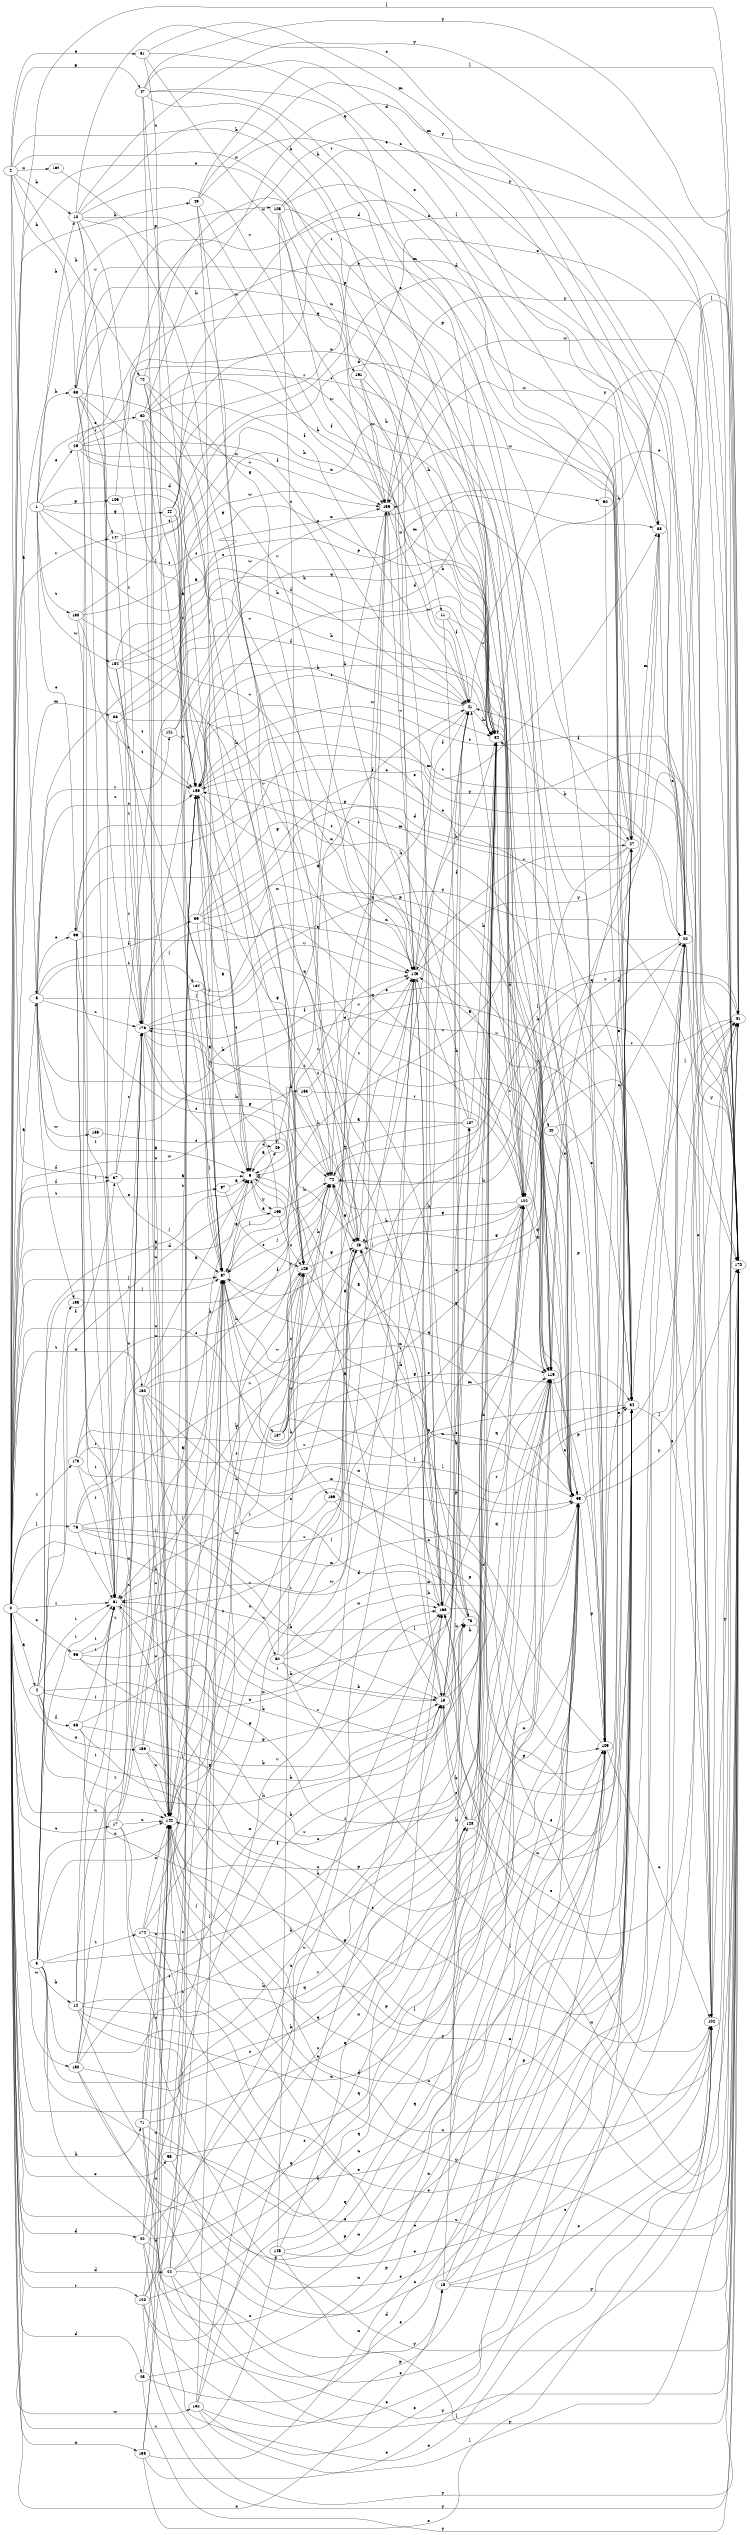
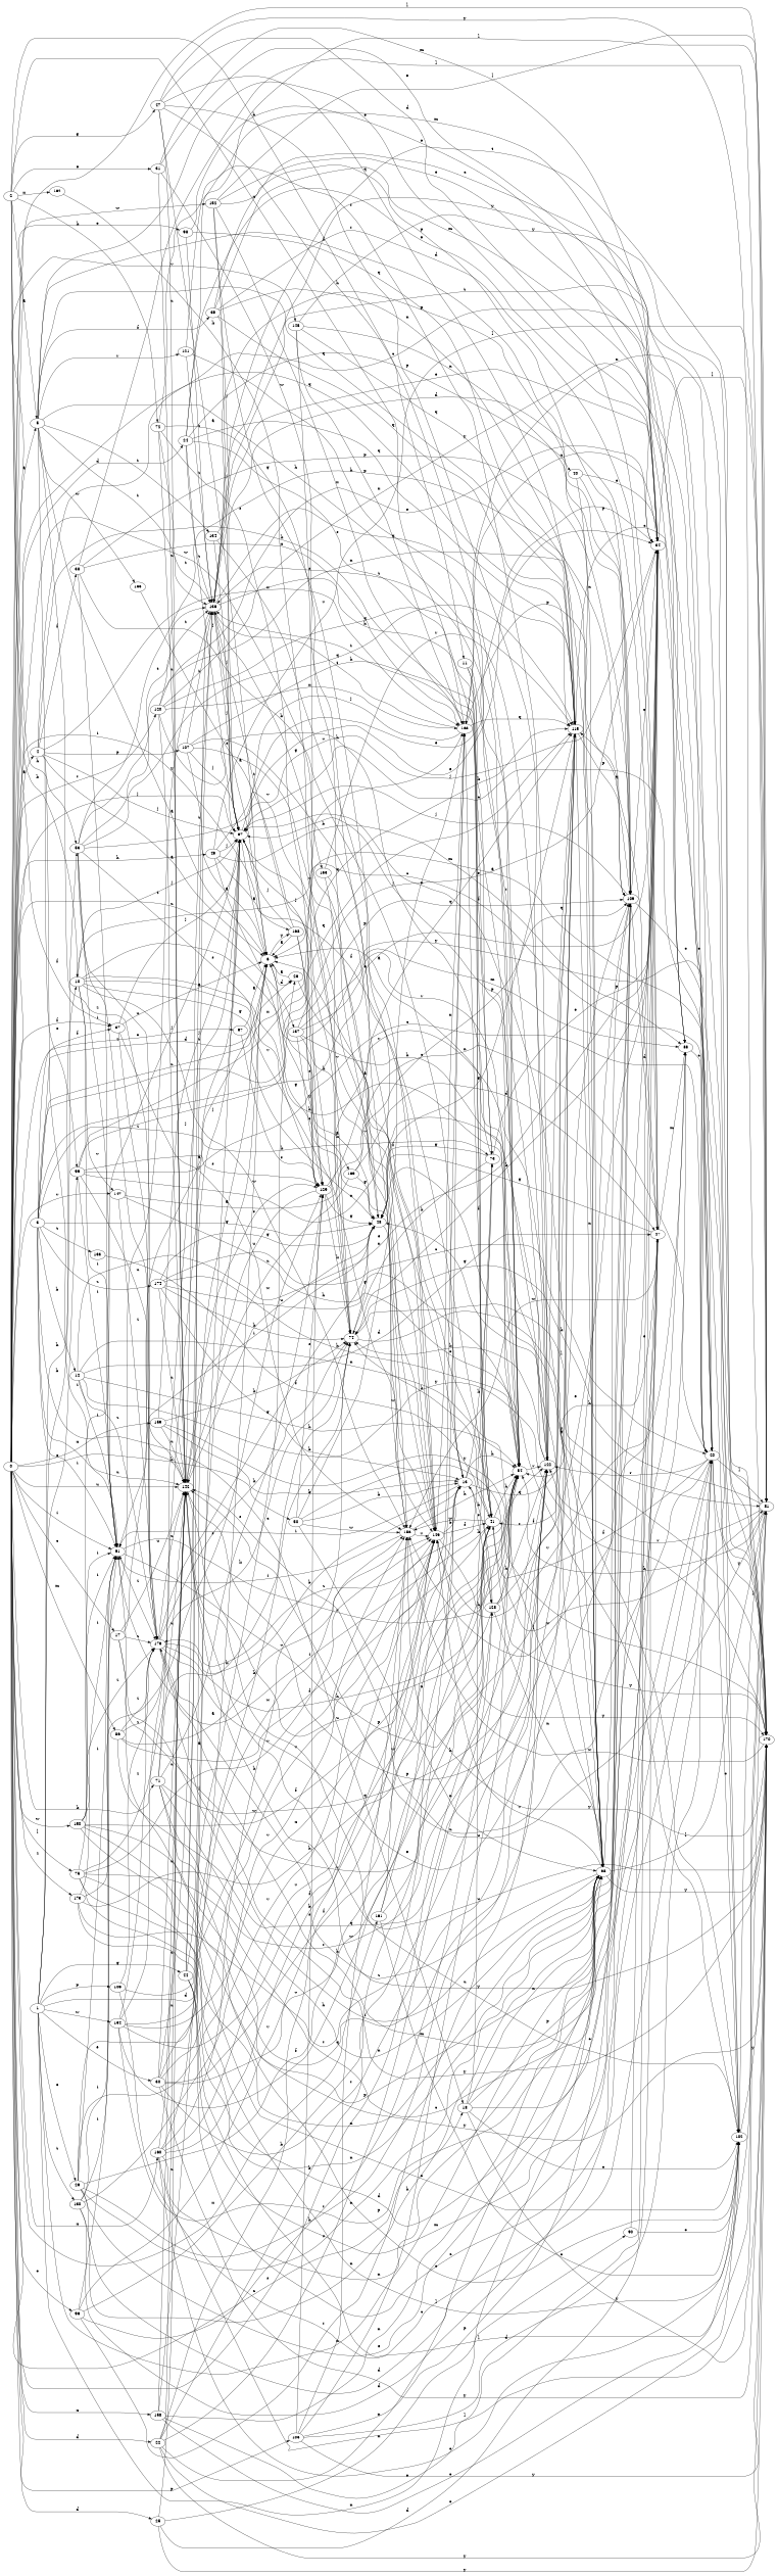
  strict digraph {
    rankdir=LR
    0
    4
    5
    17
    18
    22
    24
    25
    37
    49
    50
    61
    67
    71
    75
    81
    86
    96
    97
    98
    105
    115
    120
    128
    137
    142
    145
    147
    150
    152
    153
    158
    159
    160
    161
    168
    173
    163
    73
    6
    20
    38
    107
    99
    34
    133
    39
    40
    54
    121
    134
    136
    155
    176
    122
    102
    95
    170
    109
    149
    13
    27
    156
    48
    41
    88
    129
    74
    1
    10
    26
    29
    30
    44
    53
    90
    106
    130
    154
    2
    11
    31
    47
    72
    162
    3
    12
    174
    169
    0 -> 4 [label=a]
    0 -> 5 [label=a]
    0 -> 17 [label=c]
    0 -> 18 [label=c]
    0 -> 22 [label=d]
    0 -> 24 [label=d]
    0 -> 25 [label=d]
    0 -> 37 [label=f]
    0 -> 49 [label=h]
    0 -> 50 [label=h]
    0 -> 61 [label=i]
    0 -> 67 [label=j]
    0 -> 71 [label=k]
    0 -> 75 [label=l]
    0 -> 81 [label=l]
    0 -> 86 [label=m]
    0 -> 96 [label=o]
    0 -> 97 [label=o]
    0 -> 98 [label=o]
    0 -> 105 [label=p]
    0 -> 115 [label=q]
    0 -> 120 [label=r]
    0 -> 128 [label=s]
    0 -> 137 [label=u]
    0 -> 142 [label=u]
    0 -> 145 [label=v]
    0 -> 147 [label=v]
    0 -> 150 [label=w]
    0 -> 152 [label=w]
    0 -> 153 [label=w]
    0 -> 158 [label=x]
    0 -> 159 [label=x]
    0 -> 160 [label=x]
    0 -> 161 [label=x]
    0 -> 168 [label=y]
    0 -> 173 [label=z]
    4 -> 61 [label=i]
    4 -> 67 [label=j]
    4 -> 163 [label=x]
    4 -> 73 [label=k]
    4 -> 6 [label=a]
    4 -> 20 [label=c]
    4 -> 38 [label=f]
    4 -> 107 [label=p]
    5 -> 115 [label=q]
    5 -> 6 [label=a]
    5 -> 99 [label=o]
    5 -> 34 [label=e]
-   5 -> 133 [label=t]
    5 -> 39 [label=f]
    5 -> 40 [label=f]
    5 -> 54 [label=h]
    5 -> 121 [label=r]
    5 -> 134 [label=t]
    5 -> 136 [label=t]
    5 -> 155 [label=w]
    5 -> 176 [label=z]
    17 -> 142 [label=u]
    17 -> 6 [label=a]
    17 -> 176 [label=z]
    17 -> 122 [label=r]
    17 -> 102 [label=o]
    18 -> 73 [label=k]
    18 -> 20 [label=c]
    18 -> 102 [label=o]
    18 -> 95 [label=n]
    18 -> 170 [label=y]
    18 -> 109 [label=p]
    22 -> 128 [label=s]
    22 -> 142 [label=u]
    22 -> 102 [label=o]
    22 -> 95 [label=n]
    22 -> 170 [label=y]
    22 -> 149 [label=v]
    22 -> 13 [label=b]
    24 -> 67 [label=j]
    24 -> 81 [label=l]
    24 -> 115 [label=q]
    24 -> 128 [label=s]
    24 -> 34 [label=e]
    24 -> 136 [label=t]
    24 -> 109 [label=p]
    25 -> 142 [label=u]
    25 -> 95 [label=n]
    25 -> 170 [label=y]
    25 -> 27 [label=d]
    37 -> 67 [label=j]
    37 -> 6 [label=a]
    37 -> 176 [label=z]
    37 -> 156 [label=w]
    49 -> 67 [label=j]
    49 -> 81 [label=l]
    49 -> 34 [label=e]
    49 -> 48 [label=g]
    49 -> 41 [label=f]
    49 -> 88 [label=m]
    50 -> 81 [label=l]
    50 -> 163 [label=x]
    50 -> 95 [label=n]
    50 -> 13 [label=b]
    50 -> 156 [label=w]
    50 -> 129 [label=s]
    61 -> 176 [label=z]
    61 -> 122 [label=r]
    61 -> 109 [label=p]
    67 -> 6 [label=a]
    67 -> 20 [label=c]
    67 -> 34 [label=e]
    67 -> 95 [label=n]
    67 -> 149 [label=v]
    71 -> 67 [label=j]
    71 -> 115 [label=q]
    71 -> 142 [label=u]
    71 -> 20 [label=c]
    71 -> 95 [label=n]
    71 -> 170 [label=y]
    71 -> 129 [label=s]
    75 -> 61 [label=i]
    75 -> 81 [label=l]
    75 -> 122 [label=r]
    75 -> 95 [label=n]
    75 -> 149 [label=v]
    75 -> 27 [label=d]
    75 -> 74 [label=k]
-   73 -> 142 [label=u]
+   81 -> 142 [label=u]
    81 -> 54 [label=h]
    81 -> 122 [label=r]
    81 -> 74 [label=k]
    86 -> 115 [label=q]
    86 -> 176 [label=z]
    86 -> 149 [label=v]
    86 -> 41 [label=f]
    86 -> 74 [label=k]
    96 -> 61 [label=i]
    96 -> 54 [label=h]
    96 -> 122 [label=r]
    96 -> 149 [label=v]
    96 -> 13 [label=b]
    97 -> 6 [label=a]
    97 -> 129 [label=s]
    98 -> 115 [label=q]
    98 -> 34 [label=e]
    98 -> 136 [label=t]
    105 -> 54 [label=h]
    105 -> 170 [label=y]
    105 -> 109 [label=p]
-   105 -> 27 [label=d]
+   105 -> 20 [label=d]
    105 -> 156 [label=w]
    105 -> 129 [label=s]
    115 -> 20 [label=c]
    115 -> 95 [label=n]
    115 -> 109 [label=p]
    115 -> 48 [label=g]
    115 -> 41 [label=f]
    120 -> 115 [label=q]
    120 -> 142 [label=u]
    120 -> 163 [label=x]
    120 -> 34 [label=e]
    120 -> 54 [label=h]
    120 -> 136 [label=t]
    120 -> 170 [label=y]
    128 -> 142 [label=u]
    128 -> 34 [label=e]
    128 -> 54 [label=h]
    128 -> 122 [label=r]
    128 -> 95 [label=n]
    128 -> 13 [label=b]
    137 -> 34 [label=e]
    137 -> 54 [label=h]
    137 -> 122 [label=r]
    137 -> 149 [label=v]
    137 -> 88 [label=m]
    137 -> 129 [label=s]
    142 -> 136 [label=t]
    142 -> 170 [label=y]
    142 -> 109 [label=p]
    142 -> 129 [label=s]
    145 -> 115 [label=q]
    145 -> 163 [label=x]
    145 -> 95 [label=n]
    145 -> 170 [label=y]
    145 -> 129 [label=s]
    147 -> 20 [label=c]
    147 -> 54 [label=h]
    147 -> 176 [label=z]
    150 -> 61 [label=i]
    150 -> 67 [label=j]
    150 -> 115 [label=q]
    150 -> 176 [label=z]
    150 -> 102 [label=o]
    150 -> 109 [label=p]
    150 -> 41 [label=f]
    152 -> 67 [label=j]
    152 -> 81 [label=l]
    152 -> 163 [label=x]
    152 -> 34 [label=e]
    152 -> 109 [label=p]
    152 -> 149 [label=v]
    153 -> 122 [label=r]
    153 -> 149 [label=v]
    153 -> 74 [label=k]
    158 -> 67 [label=j]
    158 -> 142 [label=u]
    158 -> 34 [label=e]
    158 -> 102 [label=o]
    158 -> 95 [label=n]
    159 -> 67 [label=j]
    159 -> 142 [label=u]
    159 -> 170 [label=y]
    159 -> 13 [label=b]
    159 -> 74 [label=k]
    160 -> 81 [label=l]
    160 -> 142 [label=u]
    160 -> 6 [label=a]
    160 -> 102 [label=o]
    160 -> 95 [label=n]
    160 -> 149 [label=v]
    160 -> 13 [label=b]
    160 -> 74 [label=k]
    161 -> 163 [label=x]
    161 -> 54 [label=h]
    161 -> 102 [label=o]
    161 -> 156 [label=w]
    168 -> 67 [label=j]
    168 -> 6 [label=a]
    168 -> 136 [label=t]
    168 -> 129 [label=s]
    168 -> 74 [label=k]
    173 -> 61 [label=i]
    173 -> 54 [label=h]
    173 -> 122 [label=r]
    173 -> 95 [label=n]
    173 -> 129 [label=s]
    163 -> 67 [label=j]
    163 -> 115 [label=q]
    163 -> 136 [label=t]
    163 -> 109 [label=p]
    163 -> 41 [label=f]
    73 -> 6 [label=a]
    73 -> 34 [label=e]
    73 -> 176 [label=z]
    73 -> 48 [label=g]
    73 -> 74 [label=k]
    6 -> 168 [label=y]
    6 -> 26 [label=d]
    6 -> 169 [label=y]
    20 -> 81 [label=l]
    20 -> 142 [label=u]
    20 -> 6 [label=a]
    20 -> 136 [label=t]
    20 -> 122 [label=r]
    20 -> 102 [label=o]
    20 -> 170 [label=y]
    20 -> 41 [label=f]
    38 -> 61 [label=i]
    38 -> 81 [label=l]
    38 -> 163 [label=x]
    38 -> 109 [label=p]
    38 -> 13 [label=b]
    107 -> 67 [label=j]
    107 -> 6 [label=a]
    107 -> 54 [label=h]
    107 -> 136 [label=t]
    107 -> 149 [label=v]
    107 -> 13 [label=b]
    99 -> 61 [label=i]
    99 -> 115 [label=q]
    99 -> 142 [label=u]
    99 -> 20 [label=c]
    99 -> 95 [label=n]
    99 -> 109 [label=p]
    99 -> 129 [label=s]
    34 -> 67 [label=j]
    34 -> 81 [label=l]
    34 -> 163 [label=x]
    34 -> 102 [label=o]
    34 -> 74 [label=k]
    133 -> 41 [label=f]
    39 -> 67 [label=j]
    39 -> 115 [label=q]
    39 -> 20 [label=c]
    39 -> 95 [label=n]
    39 -> 27 [label=d]
    39 -> 88 [label=m]
    40 -> 34 [label=e]
    40 -> 95 [label=n]
    40 -> 109 [label=p]
    54 -> 122 [label=r]
    121 -> 54 [label=h]
    121 -> 136 [label=t]
    121 -> 88 [label=m]
    134 -> 67 [label=j]
    134 -> 109 [label=p]
    134 -> 149 [label=v]
    136 -> 67 [label=j]
    136 -> 115 [label=q]
    136 -> 6 [label=a]
    136 -> 34 [label=e]
    136 -> 54 [label=h]
    136 -> 170 [label=y]
    136 -> 27 [label=d]
    136 -> 48 [label=g]
    155 -> 129 [label=s]
    176 -> 142 [label=u]
    176 -> 34 [label=e]
    176 -> 54 [label=h]
    176 -> 170 [label=y]
    176 -> 13 [label=b]
    176 -> 48 [label=g]
    176 -> 88 [label=m]
    176 -> 74 [label=k]
    122 -> 67 [label=j]
    122 -> 115 [label=q]
    122 -> 136 [label=t]
    122 -> 48 [label=g]
    122 -> 74 [label=k]
    102 -> 81 [label=l]
    102 -> 142 [label=u]
    102 -> 170 [label=y]
    102 -> 48 [label=g]
    95 -> 61 [label=i]
    95 -> 81 [label=l]
    95 -> 176 [label=z]
    95 -> 170 [label=y]
    95 -> 109 [label=p]
    95 -> 149 [label=v]
    170 -> 142 [label=u]
    170 -> 163 [label=x]
    170 -> 136 [label=t]
    170 -> 156 [label=w]
    109 -> 67 [label=j]
    109 -> 34 [label=e]
    109 -> 102 [label=o]
    109 -> 27 [label=d]
    149 -> 163 [label=x]
    149 -> 54 [label=h]
    149 -> 170 [label=y]
    149 -> 13 [label=b]
    149 -> 41 [label=f]
    13 -> 61 [label=i]
    13 -> 115 [label=q]
    13 -> 128 [label=s]
    13 -> 73 [label=k]
    13 -> 6 [label=a]
-   13 -> 107 [label=p]
    13 -> 54 [label=h]
    27 -> 115 [label=q]
    27 -> 54 [label=h]
    27 -> 149 [label=v]
    27 -> 156 [label=w]
    27 -> 48 [label=g]
    27 -> 88 [label=m]
    156 -> 61 [label=i]
    156 -> 6 [label=a]
    156 -> 54 [label=h]
    156 -> 170 [label=y]
    156 -> 149 [label=v]
    48 -> 61 [label=i]
    48 -> 142 [label=u]
    48 -> 156 [label=w]
    41 -> 61 [label=i]
    41 -> 54 [label=h]
    41 -> 136 [label=t]
    41 -> 170 [label=y]
    41 -> 156 [label=w]
    41 -> 74 [label=k]
    88 -> 20 [label=c]
    88 -> 156 [label=w]
    129 -> 115 [label=q]
    129 -> 142 [label=u]
    129 -> 95 [label=n]
    129 -> 48 [label=g]
    129 -> 74 [label=k]
    74 -> 67 [label=j]
    74 -> 81 [label=l]
    74 -> 170 [label=y]
    74 -> 48 [label=g]
    1 -> 99 [label=o]
    1 -> 95 [label=n]
    1 -> 10 [label=b]
    1 -> 26 [label=d]
    1 -> 29 [label=e]
    1 -> 30 [label=e]
    1 -> 44 [label=g]
    1 -> 53 [label=h]
    1 -> 90 [label=n]
    1 -> 106 [label=p]
    1 -> 130 [label=t]
    1 -> 154 [label=w]
    10 -> 61 [label=i]
    10 -> 67 [label=j]
    10 -> 147 [label=v]
    10 -> 20 [label=c]
    10 -> 54 [label=h]
    10 -> 170 [label=y]
    10 -> 149 [label=v]
    10 -> 156 [label=w]
    10 -> 48 [label=g]
    26 -> 6 [label=a]
    26 -> 41 [label=f]
    29 -> 61 [label=i]
    29 -> 34 [label=e]
    29 -> 122 [label=r]
    29 -> 95 [label=n]
    29 -> 149 [label=v]
    29 -> 27 [label=d]
    29 -> 156 [label=w]
    29 -> 41 [label=f]
    30 -> 142 [label=u]
    30 -> 54 [label=h]
    30 -> 136 [label=t]
    30 -> 122 [label=r]
    30 -> 170 [label=y]
    30 -> 149 [label=v]
    30 -> 41 [label=f]
    30 -> 74 [label=k]
    44 -> 67 [label=j]
    44 -> 81 [label=l]
    44 -> 6 [label=a]
    44 -> 20 [label=c]
    44 -> 136 [label=t]
    44 -> 88 [label=m]
    53 -> 61 [label=i]
    53 -> 115 [label=q]
    53 -> 142 [label=u]
    53 -> 136 [label=t]
    53 -> 176 [label=z]
    53 -> 95 [label=n]
    53 -> 109 [label=p]
    53 -> 149 [label=v]
    53 -> 129 [label=s]
    90 -> 34 [label=e]
    90 -> 102 [label=o]
    106 -> 6 [label=a]
    106 -> 20 [label=c]
    106 -> 176 [label=z]
    130 -> 61 [label=i]
    130 -> 136 [label=t]
    130 -> 95 [label=n]
    130 -> 149 [label=v]
    130 -> 27 [label=d]
    154 -> 67 [label=j]
    154 -> 163 [label=x]
    154 -> 54 [label=h]
    154 -> 176 [label=z]
    154 -> 109 [label=p]
    154 -> 156 [label=w]
    154 -> 41 [label=f]
    2 -> 5 [label=a]
    2 -> 37 [label=f]
    2 -> 163 [label=x]
    2 -> 10 [label=b]
    2 -> 53 [label=h]
    2 -> 11 [label=b]
    2 -> 31 [label=e]
    2 -> 47 [label=g]
    2 -> 72 [label=k]
    2 -> 162 [label=x]
    11 -> 73 [label=k]
    11 -> 122 [label=r]
    11 -> 41 [label=f]
    31 -> 142 [label=u]
    31 -> 34 [label=e]
    31 -> 156 [label=w]
    31 -> 88 [label=m]
    47 -> 115 [label=q]
    47 -> 142 [label=u]
    47 -> 6 [label=a]
    47 -> 54 [label=h]
    47 -> 122 [label=r]
    47 -> 170 [label=y]
    47 -> 27 [label=d]
    72 -> 142 [label=u]
    72 -> 136 [label=t]
    72 -> 122 [label=r]
    72 -> 48 [label=g]
    72 -> 129 [label=s]
    162 -> 74 [label=k]
    3 -> 18 [label=c]
    3 -> 37 [label=f]
    3 -> 61 [label=i]
    3 -> 115 [label=q]
    3 -> 142 [label=u]
    3 -> 163 [label=x]
    3 -> 73 [label=k]
    3 -> 34 [label=e]
    3 -> 133 [label=t]
    3 -> 48 [label=g]
    3 -> 26 [label=d]
    3 -> 12 [label=b]
    3 -> 174 [label=z]
    12 -> 61 [label=i]
    12 -> 34 [label=e]
    12 -> 54 [label=h]
    12 -> 176 [label=z]
    12 -> 95 [label=n]
    12 -> 170 [label=y]
    12 -> 27 [label=d]
    174 -> 142 [label=u]
    174 -> 20 [label=c]
    174 -> 54 [label=h]
    174 -> 102 [label=o]
    174 -> 13 [label=b]
    174 -> 48 [label=g]
    174 -> 74 [label=k]
    169 -> 142 [label=u]
    169 -> 109 [label=p]
    169 -> 27 [label=d]
    169 -> 48 [label=g]
  }
